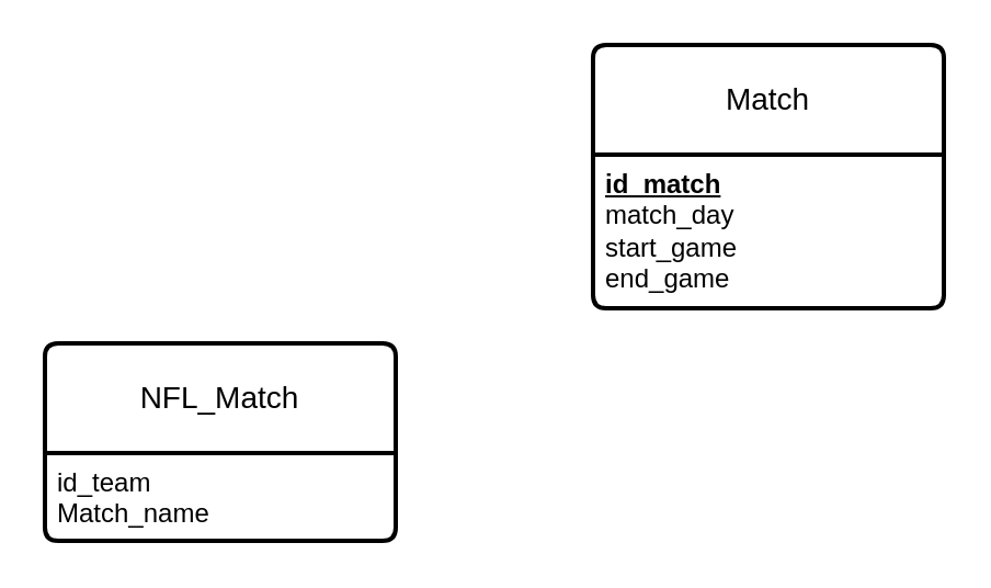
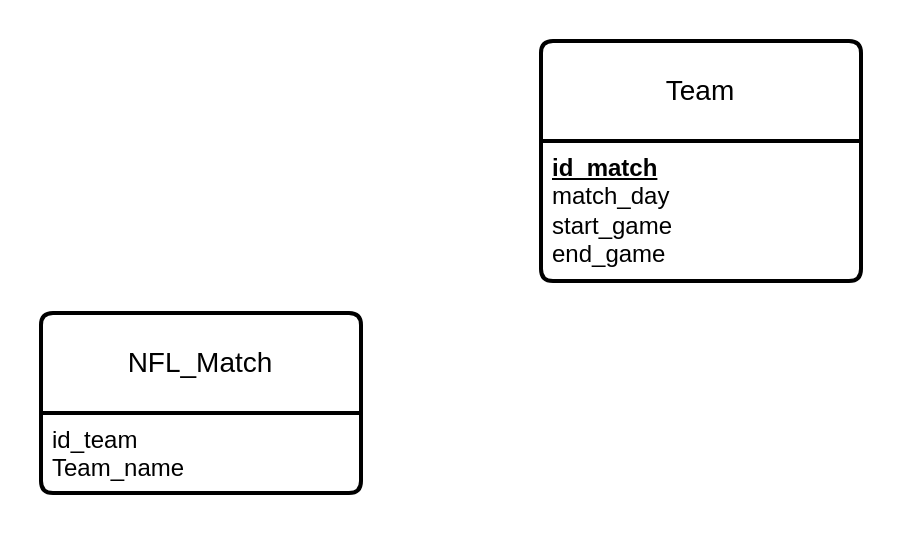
  <mxCell id="0" />
  <mxCell id="1" parent="0" />
- <mxCell id="2" value="Match" style="swimlane;childLayout=stackLayout;horizontal=1;startSize=50;horizontalStack=0;rounded=1;fontSize=14;fontStyle=0;strokeWidth=2;resizeParent=0;resizeLast=1;shadow=0;dashed=0;align=center;arcSize=4;whiteSpace=wrap;html=1;" vertex="1" parent="1"><mxGeometry x="270" y="20" width="160" height="120" as="geometry" /></mxCell>
+ <mxCell id="2" value="Team" style="swimlane;childLayout=stackLayout;horizontal=1;startSize=50;horizontalStack=0;rounded=1;fontSize=14;fontStyle=0;strokeWidth=2;resizeParent=0;resizeLast=1;shadow=0;dashed=0;align=center;arcSize=4;whiteSpace=wrap;html=1;" vertex="1" parent="1"><mxGeometry x="270" y="20" width="160" height="120" as="geometry" /></mxCell>
  <mxCell id="3" value="&lt;div&gt;&lt;b&gt;&lt;u&gt;id_match&lt;/u&gt;&lt;/b&gt;&lt;/div&gt;&lt;div&gt;match_day&lt;br&gt;&lt;/div&gt;&lt;div&gt;start_game&lt;/div&gt;&lt;div&gt;end_game&lt;/div&gt;&lt;div&gt;&lt;br&gt;&lt;/div&gt;&lt;div&gt;&lt;br&gt;&lt;/div&gt;" style="align=left;strokeColor=none;fillColor=none;spacingLeft=4;fontSize=12;verticalAlign=top;resizable=0;rotatable=0;part=1;html=1;" vertex="1" parent="2"><mxGeometry y="50" width="160" height="70" as="geometry" /></mxCell>
  <mxCell id="4" value="NFL_Match" style="swimlane;childLayout=stackLayout;horizontal=1;startSize=50;horizontalStack=0;rounded=1;fontSize=14;fontStyle=0;strokeWidth=2;resizeParent=0;resizeLast=1;shadow=0;dashed=0;align=center;arcSize=4;whiteSpace=wrap;html=1;" vertex="1" parent="1"><mxGeometry x="20" y="156" width="160" height="90" as="geometry" /></mxCell>
- <mxCell id="5" value="&lt;div&gt;id_team&lt;/div&gt;&lt;div&gt;Match_name&lt;/div&gt;&lt;div&gt;&lt;br&gt;&lt;/div&gt;" style="align=left;strokeColor=none;fillColor=none;spacingLeft=4;fontSize=12;verticalAlign=top;resizable=0;rotatable=0;part=1;html=1;" vertex="1" parent="4"><mxGeometry y="50" width="160" height="40" as="geometry" /></mxCell>
+ <mxCell id="5" value="&lt;div&gt;id_team&lt;/div&gt;&lt;div&gt;Team_name&lt;/div&gt;&lt;div&gt;&lt;br&gt;&lt;/div&gt;" style="align=left;strokeColor=none;fillColor=none;spacingLeft=4;fontSize=12;verticalAlign=top;resizable=0;rotatable=0;part=1;html=1;" vertex="1" parent="4"><mxGeometry y="50" width="160" height="40" as="geometry" /></mxCell>
